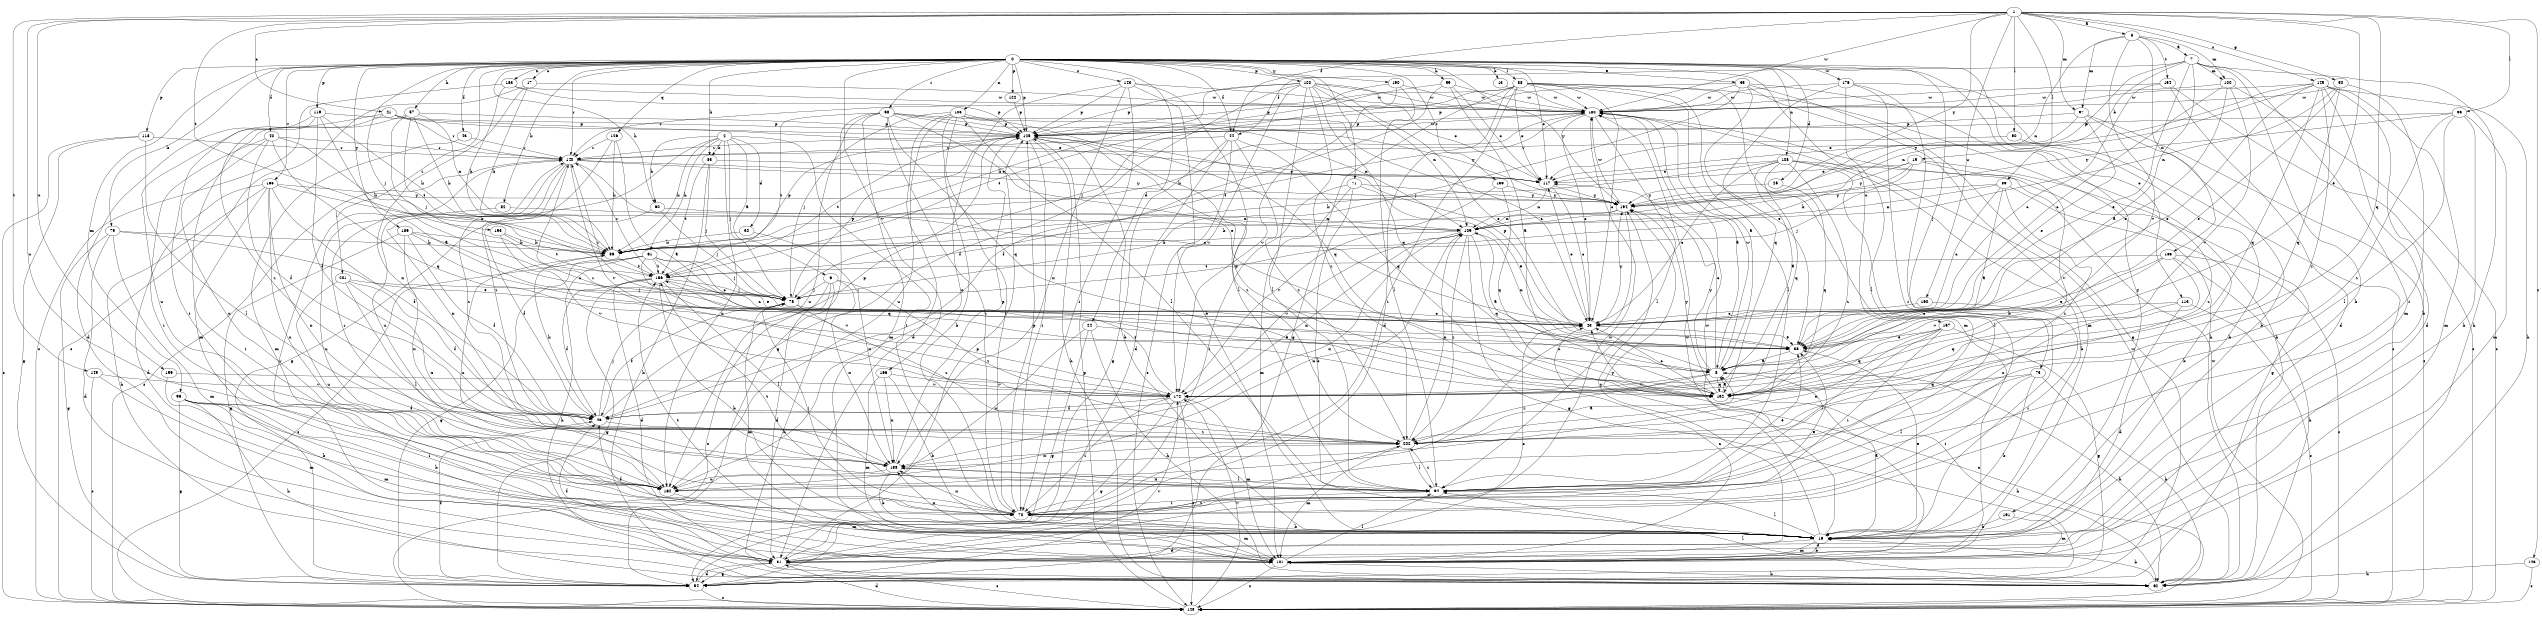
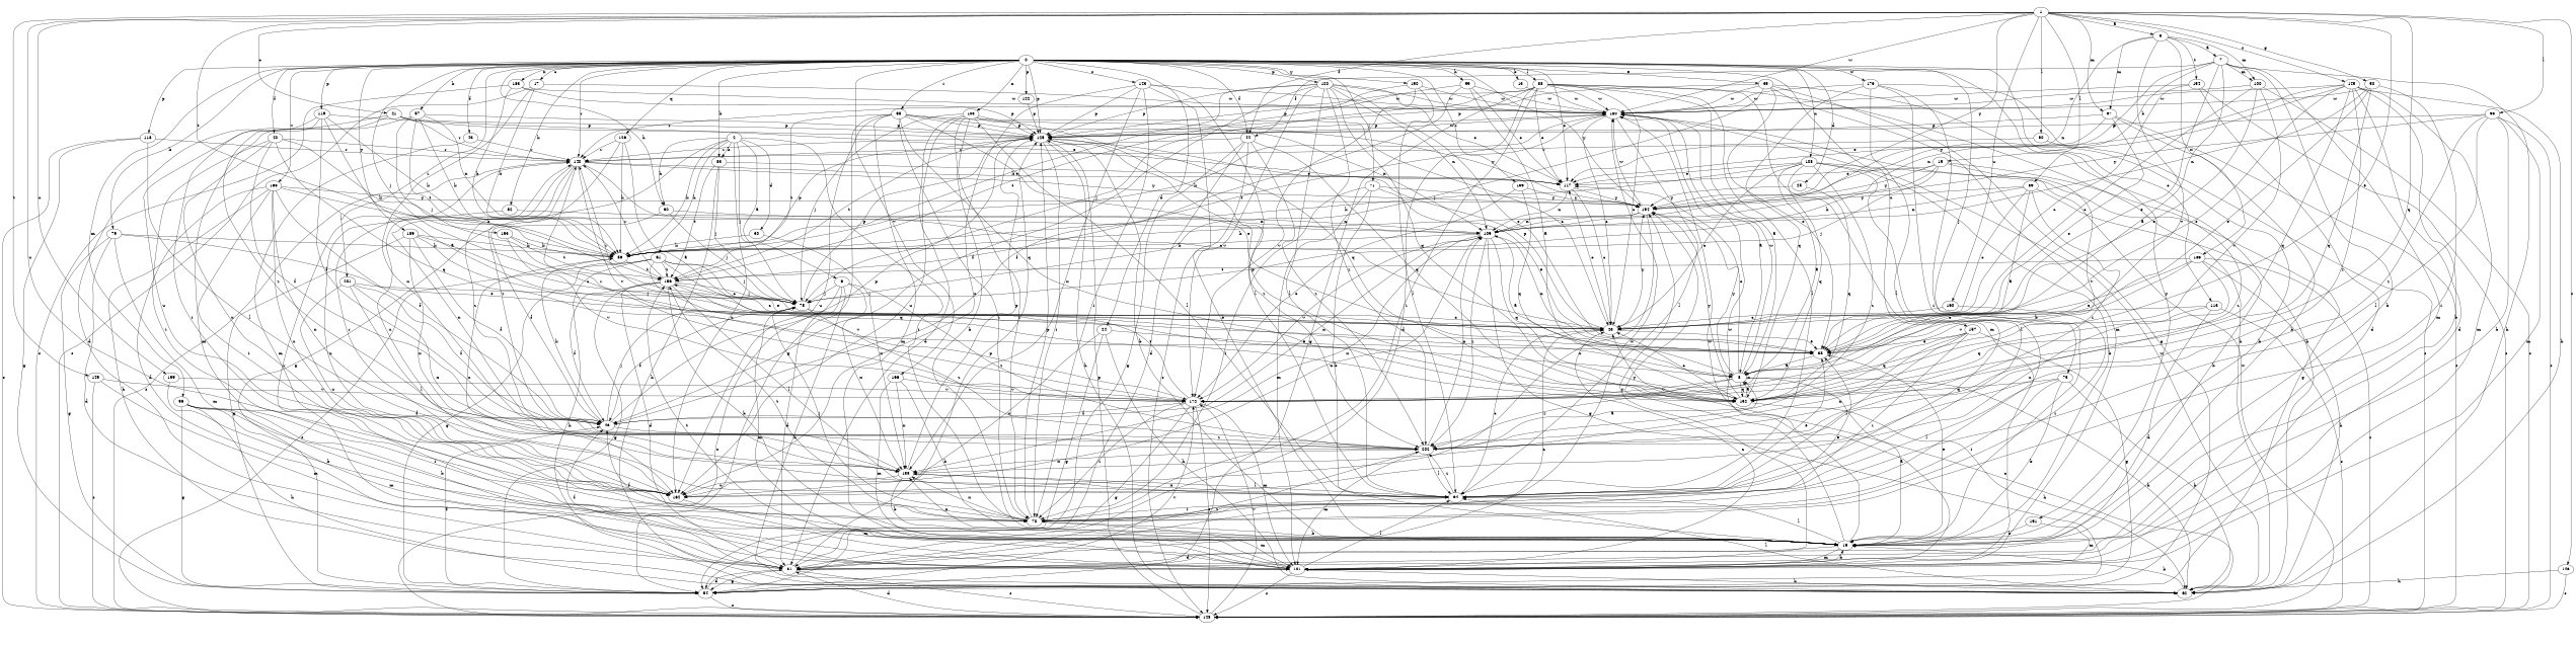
  strict digraph {
    0
    13
    17
    24
    25
    35
    40
    43
    44
    57
    59
    60
    68
    71
    73
    78
    79
    82
    83
    88
    96
    103
    108
    113
    117
    118
    119
    120
    122
    125
    126
    139
    140
    143
    157
    165
    166
    176
    183
    189
    190
    191
    194
    201
    180
    86
    148
    188
    38
    164
    54
    62
    132
    101
    70
    46
    31
    202
    109
    156
    8
    16
    94
    23
    172
    186
    1
    3
    21
    50
    89
    90
    93
    97
    145
    146
    149
    153
    159
    160
    7
    100
    154
    2
    6
    30
    61
    15
    0 -> 13 [label=b]
    0 -> 17 [label=c]
    0 -> 24 [label=d]
    0 -> 25 [label=d]
    0 -> 35 [label=e]
    0 -> 40 [label=f]
    0 -> 43 [label=f]
    0 -> 44 [label=f]
    0 -> 57 [label=h]
    0 -> 59 [label=h]
    0 -> 60 [label=h]
    0 -> 68 [label=i]
    0 -> 71 [label=j]
    0 -> 73 [label=j]
    0 -> 78 [label=j]
    0 -> 79 [label=k]
    0 -> 82 [label=k]
    0 -> 83 [label=k]
    0 -> 88 [label=l]
    0 -> 96 [label=m]
    0 -> 103 [label=n]
    0 -> 108 [label=n]
    0 -> 113 [label=o]
    0 -> 117 [label=o]
    0 -> 118 [label=p]
    0 -> 119 [label=p]
    0 -> 120 [label=p]
    0 -> 122 [label=p]
    0 -> 125 [label=p]
    0 -> 126 [label=q]
    0 -> 139 [label=r]
    0 -> 140 [label=r]
    0 -> 143 [label=s]
    0 -> 157 [label=u]
    0 -> 165 [label=v]
    0 -> 166 [label=v]
    0 -> 176 [label=w]
    0 -> 183 [label=x]
    0 -> 189 [label=y]
    0 -> 190 [label=y]
    0 -> 191 [label=y]
    0 -> 194 [label=y]
    0 -> 201 [label=z]
    13 -> 180 [label=w]
    17 -> 180 [label=w]
    17 -> 86 [label=k]
    17 -> 148 [label=s]
    17 -> 188 [label=x]
    24 -> 38 [label=e]
    24 -> 164 [label=u]
    24 -> 54 [label=g]
    24 -> 62 [label=h]
    25 -> 194 [label=y]
    25 -> 132 [label=q]
    35 -> 78 [label=j]
    35 -> 125 [label=p]
    35 -> 180 [label=w]
    35 -> 38 [label=e]
    35 -> 54 [label=g]
    35 -> 62 [label=h]
    35 -> 101 [label=m]
    40 -> 140 [label=r]
    40 -> 86 [label=k]
    40 -> 164 [label=u]
    40 -> 132 [label=q]
    40 -> 70 [label=i]
    40 -> 46 [label=f]
    43 -> 140 [label=r]
    43 -> 101 [label=m]
    44 -> 140 [label=r]
    44 -> 148 [label=s]
    44 -> 54 [label=g]
    44 -> 132 [label=q]
    44 -> 31 [label=d]
    44 -> 202 [label=z]
    57 -> 78 [label=j]
    57 -> 125 [label=p]
    57 -> 86 [label=k]
    57 -> 101 [label=m]
    57 -> 109 [label=n]
    57 -> 156 [label=t]
    59 -> 117 [label=o]
    59 -> 180 [label=w]
    59 -> 46 [label=f]
    59 -> 156 [label=t]
    59 -> 8 [label=a]
    60 -> 78 [label=j]
    60 -> 46 [label=f]
    60 -> 109 [label=n]
    68 -> 125 [label=p]
    68 -> 194 [label=y]
    68 -> 38 [label=e]
    68 -> 164 [label=u]
    68 -> 54 [label=g]
    68 -> 132 [label=q]
    68 -> 101 [label=m]
    68 -> 70 [label=i]
    68 -> 109 [label=n]
    68 -> 156 [label=t]
    71 -> 194 [label=y]
    71 -> 38 [label=e]
    71 -> 101 [label=m]
    71 -> 70 [label=i]
    71 -> 16 [label=b]
    73 -> 62 [label=h]
    73 -> 132 [label=q]
    73 -> 70 [label=i]
    73 -> 16 [label=b]
    73 -> 94 [label=l]
    78 -> 125 [label=p]
    78 -> 101 [label=m]
    78 -> 46 [label=f]
    78 -> 202 [label=z]
    78 -> 23 [label=c]
    79 -> 86 [label=k]
    79 -> 38 [label=e]
    79 -> 54 [label=g]
    79 -> 101 [label=m]
    79 -> 31 [label=d]
    82 -> 164 [label=u]
    82 -> 109 [label=n]
    83 -> 78 [label=j]
    83 -> 117 [label=o]
    83 -> 62 [label=h]
    83 -> 156 [label=t]
    88 -> 78 [label=j]
    88 -> 117 [label=o]
    88 -> 140 [label=r]
    88 -> 180 [label=w]
    88 -> 54 [label=g]
    88 -> 62 [label=h]
    88 -> 101 [label=m]
    88 -> 70 [label=i]
    88 -> 31 [label=d]
    88 -> 8 [label=a]
    88 -> 94 [label=l]
    88 -> 23 [label=c]
    96 -> 54 [label=g]
    96 -> 62 [label=h]
    96 -> 101 [label=m]
    96 -> 70 [label=i]
    96 -> 46 [label=f]
    96 -> 16 [label=b]
    103 -> 78 [label=j]
    103 -> 125 [label=p]
    103 -> 164 [label=u]
    103 -> 132 [label=q]
    103 -> 70 [label=i]
    103 -> 31 [label=d]
    103 -> 16 [label=b]
    103 -> 94 [label=l]
    103 -> 23 [label=c]
    108 -> 117 [label=o]
    108 -> 86 [label=k]
    108 -> 54 [label=g]
    108 -> 132 [label=q]
    108 -> 202 [label=z]
    108 -> 8 [label=a]
    108 -> 16 [label=b]
    108 -> 94 [label=l]
    108 -> 23 [label=c]
    113 -> 148 [label=s]
    113 -> 132 [label=q]
    113 -> 31 [label=d]
    113 -> 23 [label=c]
    117 -> 194 [label=y]
    117 -> 109 [label=n]
    117 -> 23 [label=c]
    118 -> 140 [label=r]
    118 -> 148 [label=s]
    118 -> 54 [label=g]
    118 -> 94 [label=l]
    119 -> 125 [label=p]
    119 -> 86 [label=k]
    119 -> 70 [label=i]
    119 -> 46 [label=f]
    119 -> 31 [label=d]
    119 -> 8 [label=a]
    120 -> 117 [label=o]
    120 -> 125 [label=p]
    120 -> 180 [label=w]
    120 -> 86 [label=k]
    120 -> 38 [label=e]
    120 -> 132 [label=q]
    120 -> 46 [label=f]
    120 -> 202 [label=z]
    120 -> 109 [label=n]
    120 -> 94 [label=l]
    120 -> 172 [label=v]
    122 -> 125 [label=p]
    125 -> 140 [label=r]
    125 -> 180 [label=w]
    125 -> 62 [label=h]
    125 -> 70 [label=i]
    125 -> 202 [label=z]
    125 -> 156 [label=t]
    125 -> 16 [label=b]
    126 -> 140 [label=r]
    126 -> 86 [label=k]
    126 -> 202 [label=z]
    126 -> 8 [label=a]
    139 -> 194 [label=y]
    139 -> 132 [label=q]
-   139 -> 172 [label=v]
+   139 -> 172 [label=o]
    140 -> 117 [label=o]
    140 -> 194 [label=y]
    140 -> 148 [label=s]
    140 -> 188 [label=x]
    140 -> 164 [label=u]
    140 -> 202 [label=z]
    140 -> 23 [label=c]
    140 -> 172 [label=v]
    143 -> 125 [label=p]
    143 -> 180 [label=w]
    143 -> 188 [label=x]
    143 -> 164 [label=u]
    143 -> 70 [label=i]
    143 -> 16 [label=b]
    143 -> 94 [label=l]
    157 -> 188 [label=x]
    157 -> 38 [label=e]
    157 -> 54 [label=g]
    157 -> 132 [label=q]
    157 -> 70 [label=i]
    157 -> 94 [label=l]
    165 -> 194 [label=y]
    165 -> 86 [label=k]
    165 -> 188 [label=x]
    165 -> 164 [label=u]
    165 -> 62 [label=h]
    165 -> 70 [label=i]
    165 -> 46 [label=f]
    165 -> 31 [label=d]
    166 -> 188 [label=x]
    166 -> 101 [label=m]
    166 -> 16 [label=b]
    166 -> 172 [label=v]
    176 -> 180 [label=w]
    176 -> 148 [label=s]
    176 -> 132 [label=q]
    176 -> 70 [label=i]
    176 -> 16 [label=b]
    176 -> 94 [label=l]
    183 -> 125 [label=p]
    183 -> 180 [label=w]
    183 -> 86 [label=k]
    183 -> 148 [label=s]
    189 -> 86 [label=k]
    189 -> 188 [label=x]
    189 -> 54 [label=g]
    189 -> 132 [label=q]
    189 -> 46 [label=f]
    189 -> 23 [label=c]
    190 -> 125 [label=p]
    190 -> 180 [label=w]
    190 -> 94 [label=l]
    190 -> 172 [label=v]
    191 -> 101 [label=m]
    191 -> 16 [label=b]
    194 -> 180 [label=w]
    194 -> 86 [label=k]
    194 -> 164 [label=u]
    194 -> 109 [label=n]
    201 -> 78 [label=j]
    201 -> 188 [label=x]
    201 -> 164 [label=u]
    201 -> 46 [label=f]
    201 -> 94 [label=l]
    180 -> 125 [label=p]
    180 -> 86 [label=k]
    180 -> 156 [label=t]
    180 -> 8 [label=a]
    180 -> 94 [label=l]
    180 -> 23 [label=c]
    86 -> 125 [label=p]
    86 -> 164 [label=u]
    86 -> 156 [label=t]
    148 -> 125 [label=p]
    148 -> 180 [label=w]
    148 -> 31 [label=d]
    148 -> 23 [label=c]
    148 -> 172 [label=v]
    188 -> 125 [label=p]
    188 -> 164 [label=u]
    188 -> 16 [label=b]
    188 -> 94 [label=l]
    38 -> 109 [label=n]
    38 -> 8 [label=a]
    164 -> 140 [label=r]
    164 -> 101 [label=m]
    164 -> 109 [label=n]
    54 -> 148 [label=s]
    54 -> 46 [label=f]
    54 -> 31 [label=d]
    54 -> 172 [label=v]
    62 -> 180 [label=w]
    62 -> 16 [label=b]
    62 -> 94 [label=l]
    132 -> 125 [label=p]
    132 -> 194 [label=y]
    132 -> 62 [label=h]
    132 -> 8 [label=a]
    132 -> 23 [label=c]
    101 -> 194 [label=y]
    101 -> 180 [label=w]
    101 -> 148 [label=s]
    101 -> 62 [label=h]
    101 -> 156 [label=t]
    101 -> 16 [label=b]
    101 -> 94 [label=l]
    101 -> 23 [label=c]
    70 -> 78 [label=j]
    70 -> 125 [label=p]
    70 -> 188 [label=x]
    70 -> 38 [label=e]
    70 -> 101 [label=m]
    70 -> 156 [label=t]
    70 -> 16 [label=b]
    46 -> 78 [label=j]
    46 -> 125 [label=p]
    46 -> 86 [label=k]
    46 -> 202 [label=z]
    46 -> 109 [label=n]
    31 -> 125 [label=p]
    31 -> 140 [label=r]
    31 -> 180 [label=w]
    31 -> 148 [label=s]
    31 -> 54 [label=g]
    31 -> 46 [label=f]
    31 -> 202 [label=z]
    31 -> 23 [label=c]
    202 -> 188 [label=x]
    202 -> 101 [label=m]
    202 -> 109 [label=n]
    202 -> 8 [label=a]
    202 -> 94 [label=l]
    109 -> 86 [label=k]
    109 -> 188 [label=x]
    109 -> 54 [label=g]
    109 -> 132 [label=q]
    109 -> 202 [label=z]
    109 -> 8 [label=a]
    109 -> 172 [label=v]
    156 -> 78 [label=j]
    156 -> 140 [label=r]
    156 -> 54 [label=g]
    156 -> 46 [label=f]
    156 -> 31 [label=d]
    156 -> 16 [label=b]
    156 -> 94 [label=l]
    156 -> 23 [label=c]
    8 -> 117 [label=o]
    8 -> 194 [label=y]
    8 -> 180 [label=w]
    8 -> 62 [label=h]
    8 -> 132 [label=q]
    8 -> 202 [label=z]
    8 -> 172 [label=v]
    16 -> 194 [label=y]
    16 -> 180 [label=w]
    16 -> 188 [label=x]
    16 -> 38 [label=e]
    16 -> 101 [label=m]
    16 -> 46 [label=f]
    16 -> 31 [label=d]
    16 -> 8 [label=a]
    16 -> 94 [label=l]
    94 -> 188 [label=x]
    94 -> 38 [label=e]
    94 -> 70 [label=i]
    94 -> 202 [label=z]
+   94 -> 23 [label=c]
    23 -> 117 [label=o]
    23 -> 125 [label=p]
    23 -> 140 [label=r]
    23 -> 194 [label=y]
    23 -> 38 [label=e]
    172 -> 140 [label=r]
    172 -> 148 [label=s]
    172 -> 54 [label=g]
    172 -> 101 [label=m]
    172 -> 70 [label=i]
    172 -> 46 [label=f]
    172 -> 156 [label=t]
    186 -> 148 [label=s]
    186 -> 38 [label=e]
    186 -> 164 [label=u]
    186 -> 62 [label=h]
    186 -> 156 [label=t]
    186 -> 172 [label=v]
    1 -> 44 [label=f]
    1 -> 194 [label=y]
    1 -> 180 [label=w]
    1 -> 38 [label=e]
    1 -> 164 [label=u]
    1 -> 132 [label=q]
    1 -> 3 [label=a]
    1 -> 21 [label=c]
    1 -> 50 [label=g]
    1 -> 89 [label=l]
    1 -> 90 [label=l]
    1 -> 93 [label=l]
    1 -> 97 [label=m]
    1 -> 145 [label=s]
    1 -> 146 [label=s]
    1 -> 149 [label=t]
    1 -> 153 [label=t]
    1 -> 159 [label=u]
    1 -> 160 [label=u]
    3 -> 109 [label=n]
    3 -> 172 [label=v]
    3 -> 186 [label=x]
    3 -> 97 [label=m]
    3 -> 7 [label=a]
    3 -> 100 [label=m]
    3 -> 154 [label=t]
    21 -> 117 [label=o]
    21 -> 125 [label=p]
    21 -> 140 [label=r]
    21 -> 164 [label=u]
    21 -> 202 [label=z]
    50 -> 180 [label=w]
    50 -> 38 [label=e]
    50 -> 132 [label=q]
    50 -> 70 [label=i]
    50 -> 109 [label=n]
    89 -> 194 [label=y]
    89 -> 202 [label=z]
    89 -> 109 [label=n]
    89 -> 8 [label=a]
    89 -> 16 [label=b]
    89 -> 23 [label=c]
    90 -> 140 [label=r]
    90 -> 16 [label=b]
    93 -> 125 [label=p]
    93 -> 194 [label=y]
+   93 -> 148 [label=s]
    93 -> 101 [label=m]
    93 -> 202 [label=z]
    93 -> 16 [label=b]
    93 -> 94 [label=l]
    97 -> 117 [label=o]
    97 -> 125 [label=p]
    97 -> 148 [label=s]
    97 -> 38 [label=e]
    97 -> 16 [label=b]
    145 -> 194 [label=y]
    145 -> 180 [label=w]
    145 -> 38 [label=e]
    145 -> 62 [label=h]
    145 -> 132 [label=q]
    145 -> 101 [label=m]
    145 -> 31 [label=d]
    145 -> 202 [label=z]
    145 -> 109 [label=n]
    145 -> 16 [label=b]
    146 -> 148 [label=s]
    146 -> 62 [label=h]
    149 -> 148 [label=s]
    149 -> 101 [label=m]
    149 -> 172 [label=v]
    153 -> 86 [label=k]
    153 -> 156 [label=t]
    153 -> 172 [label=v]
    159 -> 16 [label=b]
    159 -> 172 [label=v]
    160 -> 70 [label=i]
    160 -> 23 [label=c]
    7 -> 44 [label=f]
    7 -> 117 [label=o]
    7 -> 38 [label=e]
    7 -> 62 [label=h]
    7 -> 101 [label=m]
    7 -> 8 [label=a]
    7 -> 16 [label=b]
    7 -> 100 [label=m]
    7 -> 15 [label=b]
    100 -> 180 [label=w]
    100 -> 148 [label=s]
    100 -> 38 [label=e]
    100 -> 23 [label=c]
    100 -> 172 [label=v]
    154 -> 180 [label=w]
    154 -> 148 [label=s]
    154 -> 31 [label=d]
    154 -> 23 [label=c]
    2 -> 60 [label=h]
    2 -> 78 [label=j]
    2 -> 83 [label=k]
    2 -> 86 [label=k]
    2 -> 164 [label=u]
    2 -> 54 [label=g]
    2 -> 70 [label=i]
    2 -> 6 [label=a]
    2 -> 30 [label=d]
    2 -> 61 [label=h]
    6 -> 78 [label=j]
    6 -> 148 [label=s]
    6 -> 188 [label=x]
    6 -> 62 [label=h]
    6 -> 31 [label=d]
    6 -> 202 [label=z]
    30 -> 86 [label=k]
    30 -> 188 [label=x]
    61 -> 78 [label=j]
    61 -> 148 [label=s]
    61 -> 38 [label=e]
    61 -> 54 [label=g]
    61 -> 62 [label=h]
    61 -> 156 [label=t]
    61 -> 23 [label=c]
    61 -> 172 [label=v]
    15 -> 78 [label=j]
    15 -> 117 [label=o]
    15 -> 194 [label=y]
    15 -> 86 [label=k]
    15 -> 202 [label=z]
    15 -> 172 [label=v]
  }
